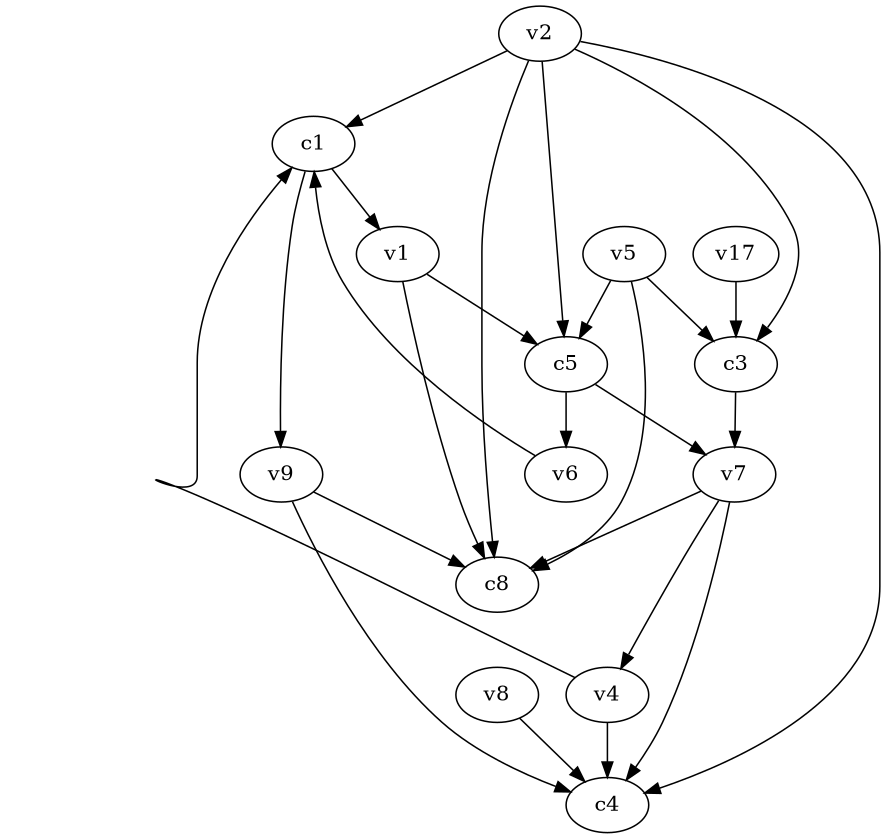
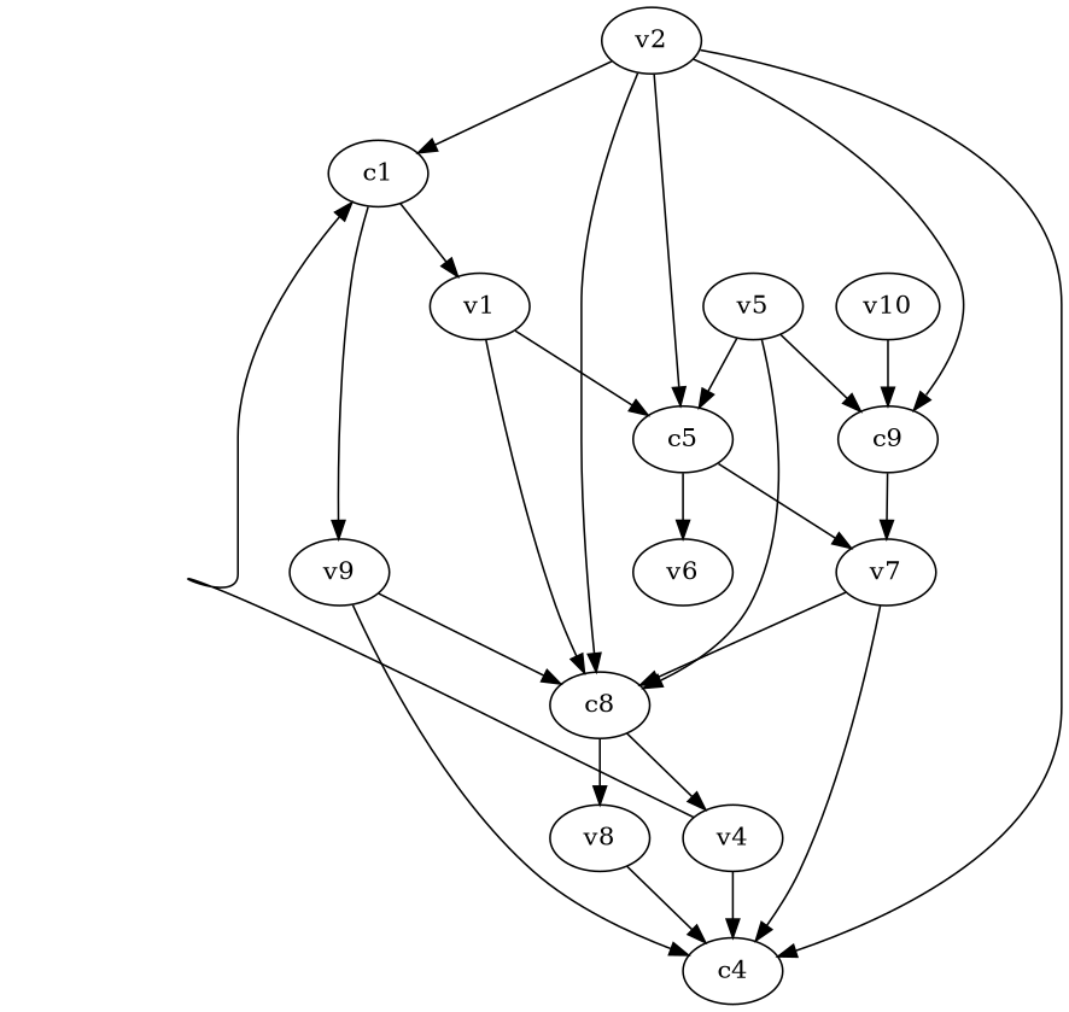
  strict digraph {
    fontname="DejaVu Serif"
    node [fontname="DejaVu Serif"]
    edge [fontname="DejaVu Serif" weight=1]
    c1
    v1
    v9
    n4 [label=c8]
    c5
    c4
    v4
    v8
-   c3
+   c3 [label=c9]
    v7
    v6
    v2
    v5
-   v10 [label=v17]
+   v10
    c1 -> v1
    c1 -> v9
    v1 -> n4
    v1 -> c5
    v9 -> n4
    v9 -> c4
-   v7 -> v4
+   n4 -> v4
+   n4 -> v8
    c5 -> v7
    c5 -> v6
    v4 -> c1
    v4 -> c4
    v8 -> c4
    c3 -> v7
    v7 -> n4
    v7 -> c4
-   v6 -> c1
    v2 -> c1
    v2 -> n4
    v2 -> c5
    v2 -> c4
    v2 -> c3
    v5 -> n4
    v5 -> c5
    v5 -> c3
    v10 -> c3
  }
